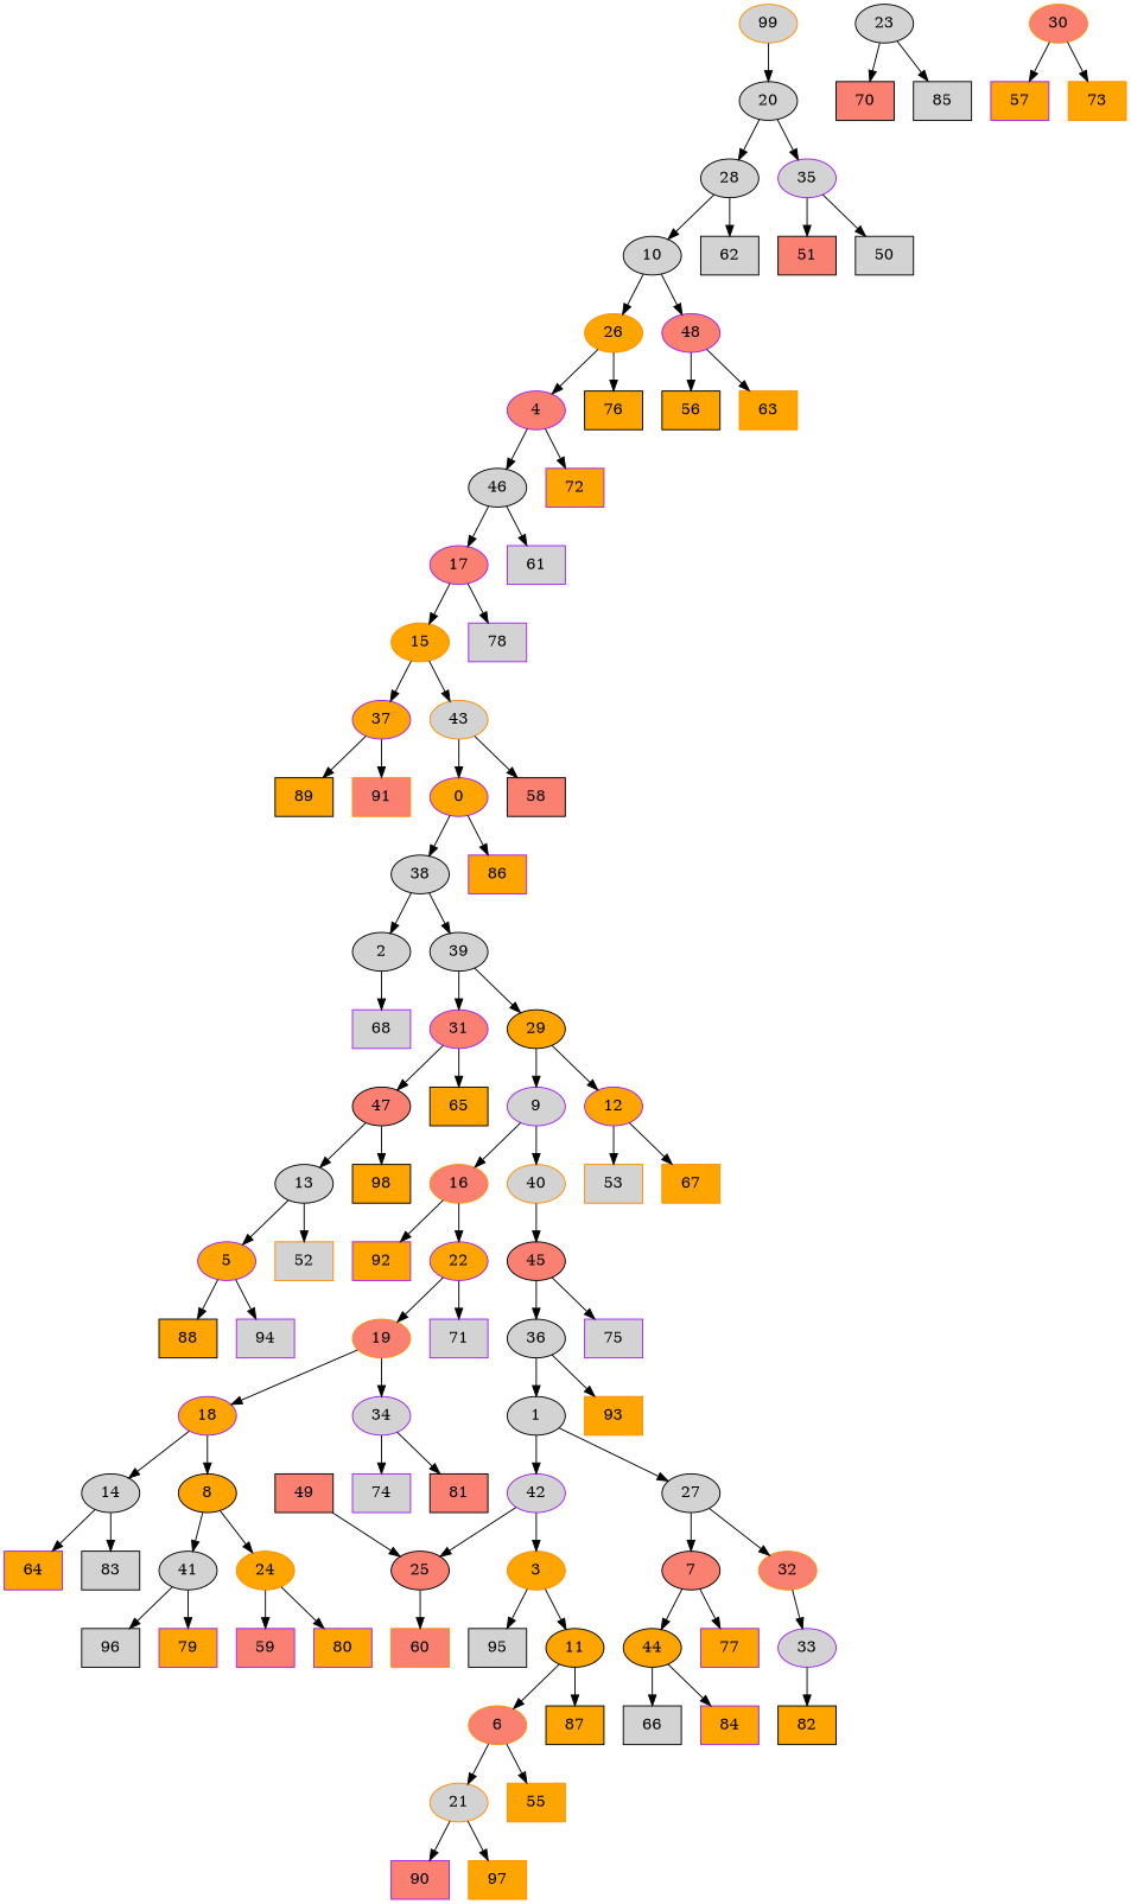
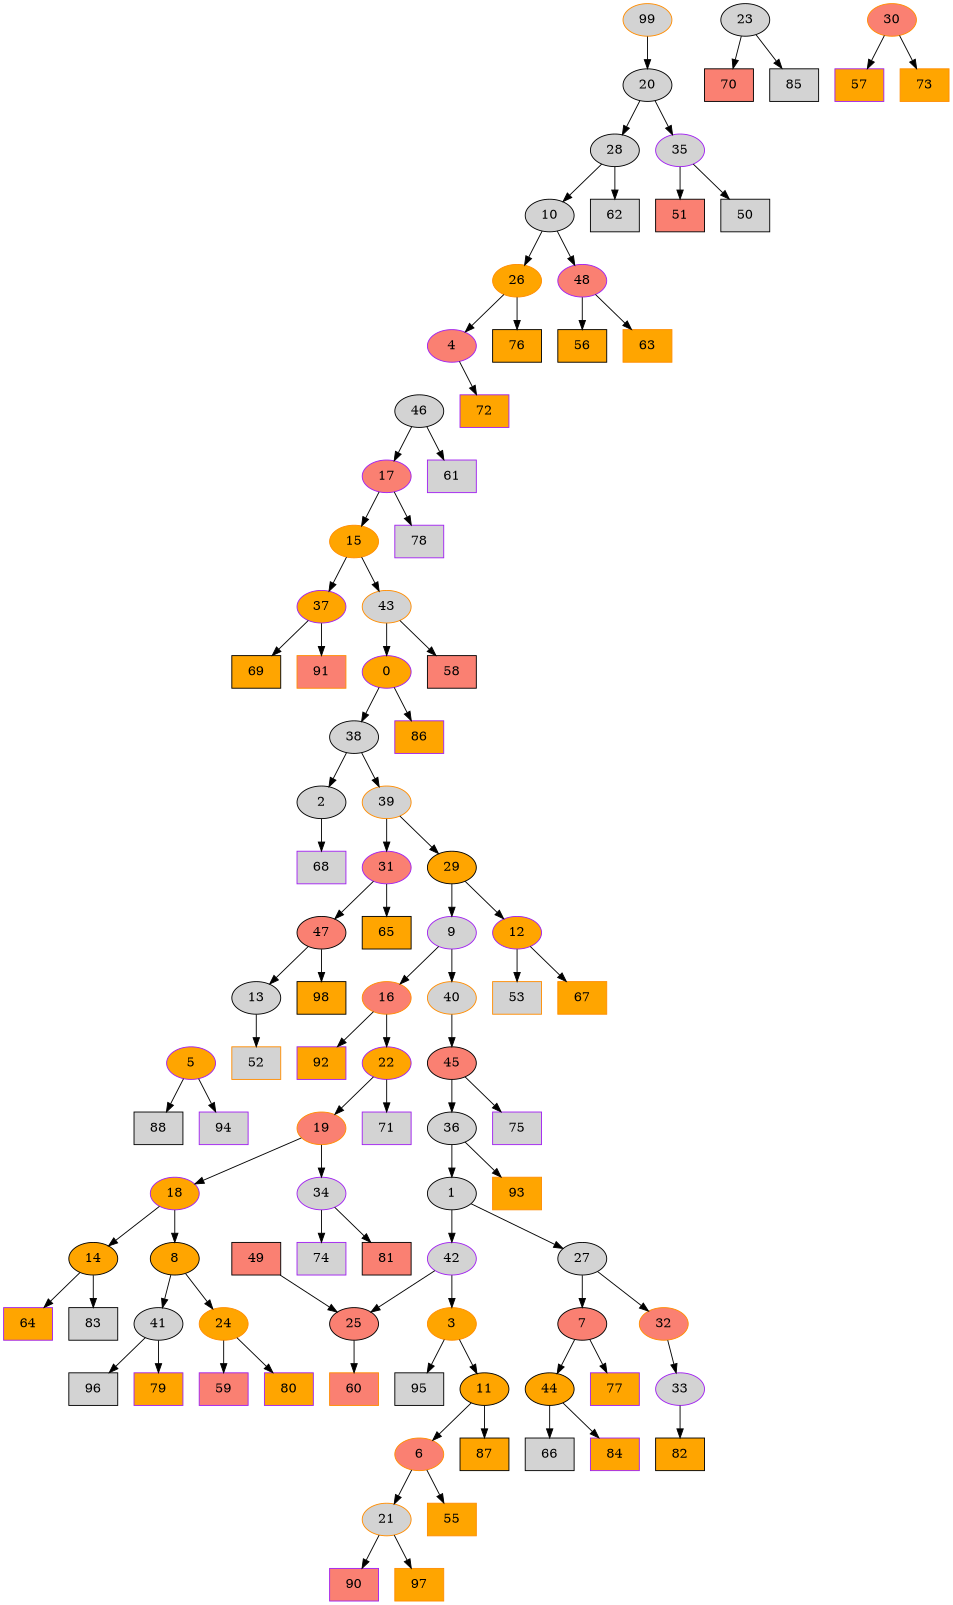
  digraph {
    node [color=black fillcolor=orange style=filled]
    n1 [color=purple label=0]
    n2 [fillcolor=lightgrey label=38]
    n3 [color=purple label=86 shape=box]
    n4 [fillcolor=lightgrey label=2]
-   n5 [fillcolor=lightgrey label=39]
+   n5 [color=darkorange fillcolor=lightgrey label=39]
    n6 [fillcolor=lightgrey label=1]
    n7 [fillcolor=lightgrey label=27]
    n8 [color=purple fillcolor=lightgrey label=42]
    n9 [fillcolor=salmon label=7]
    n10 [color=darkorange fillcolor=salmon label=32]
    n11 [color=darkorange label=3]
    n12 [fillcolor=salmon label=25]
    n13 [color=purple fillcolor=lightgrey label=68 shape=box]
    n14 [label=11]
    n15 [fillcolor=lightgrey label=95 shape=box]
    n16 [color=darkorange fillcolor=salmon label=6]
    n17 [label=87 shape=box]
    n18 [color=purple fillcolor=salmon label=4]
    n19 [fillcolor=lightgrey label=46]
    n20 [color=purple label=72 shape=box]
    n21 [color=purple fillcolor=salmon label=17]
    n22 [color=purple fillcolor=lightgrey label=61 shape=box]
    n23 [color=purple label=5]
-   n24 [label=88 shape=box]
+   n24 [fillcolor=lightgrey label=88 shape=box]
    n25 [color=purple fillcolor=lightgrey label=94 shape=box]
    n26 [color=darkorange fillcolor=lightgrey label=21]
    n27 [color=darkorange label=55 shape=box]
    n28 [color=purple fillcolor=salmon label=90 shape=box]
    n29 [color=darkorange label=97 shape=box]
    n30 [label=44]
    n31 [color=purple label=77 shape=box]
    n32 [color=purple label=84 shape=box]
    n33 [fillcolor=lightgrey label=66 shape=box]
    n34 [label=8]
    n35 [color=darkorange label=24]
    n36 [fillcolor=lightgrey label=41]
    n37 [color=purple label=80 shape=box]
    n38 [color=purple fillcolor=salmon label=59 shape=box]
    n39 [color=purple label=79 shape=box]
    n40 [fillcolor=lightgrey label=96 shape=box]
    n41 [color=purple fillcolor=lightgrey label=9]
    n42 [color=darkorange fillcolor=salmon label=16]
    n43 [color=darkorange fillcolor=lightgrey label=40]
    n44 [color=purple label=22]
    n45 [color=purple label=92 shape=box]
    n46 [fillcolor=salmon label=45]
    n47 [fillcolor=lightgrey label=10]
    n48 [color=darkorange label=26]
    n49 [color=purple fillcolor=salmon label=48]
    n50 [label=76 shape=box]
    n51 [label=56 shape=box]
    n52 [color=darkorange label=63 shape=box]
    n53 [color=purple label=12]
    n54 [color=darkorange fillcolor=lightgrey label=53 shape=box]
    n55 [color=darkorange label=67 shape=box]
    n56 [fillcolor=lightgrey label=13]
    n57 [color=darkorange fillcolor=lightgrey label=52 shape=box]
-   n58 [fillcolor=lightgrey label=14]
+   n58 [label=14]
    n59 [fillcolor=lightgrey label=83 shape=box]
    n60 [color=purple label=64 shape=box]
    n61 [color=darkorange label=15]
    n62 [color=purple label=37]
    n63 [color=darkorange fillcolor=lightgrey label=43]
-   n64 [label=89 shape=box]
+   n64 [label=69 shape=box]
    n65 [color=darkorange fillcolor=salmon label=91 shape=box]
    n66 [fillcolor=salmon label=58 shape=box]
    n67 [color=darkorange fillcolor=salmon label=19]
    n68 [color=purple fillcolor=lightgrey label=71 shape=box]
    n69 [color=purple fillcolor=lightgrey label=78 shape=box]
    n70 [color=purple label=18]
    n71 [color=purple fillcolor=lightgrey label=34]
    n72 [fillcolor=salmon label=81 shape=box]
    n73 [color=purple fillcolor=lightgrey label=74 shape=box]
    n74 [fillcolor=lightgrey label=20]
    n75 [fillcolor=lightgrey label=28]
    n76 [color=purple fillcolor=lightgrey label=35]
    n77 [fillcolor=lightgrey label=62 shape=box]
    n78 [fillcolor=salmon label=51 shape=box]
    n79 [fillcolor=lightgrey label=50 shape=box]
    n80 [fillcolor=lightgrey label=23]
    n81 [fillcolor=salmon label=70 shape=box]
    n82 [fillcolor=lightgrey label=85 shape=box]
    n83 [color=darkorange fillcolor=salmon label=60 shape=box]
    n84 [fillcolor=salmon label=49 shape=box]
    n85 [color=purple fillcolor=lightgrey label=33]
    n86 [label=29]
    n87 [color=darkorange fillcolor=salmon label=30]
    n88 [color=purple label=57 shape=box]
    n89 [color=darkorange label=73 shape=box]
    n90 [color=purple fillcolor=salmon label=31]
    n91 [fillcolor=salmon label=47]
    n92 [label=65 shape=box]
    n93 [label=98 shape=box]
    n94 [label=82 shape=box]
    n95 [fillcolor=lightgrey label=36]
    n96 [color=darkorange label=93 shape=box]
    n97 [color=purple fillcolor=lightgrey label=75 shape=box]
    n98 [color=darkorange fillcolor=lightgrey label=99]
    n1 -> n2
    n1 -> n3
    n2 -> n4
    n2 -> n5
    n4 -> n13
    n5 -> n86
    n5 -> n90
    n6 -> n7
    n6 -> n8
    n7 -> n9
    n7 -> n10
    n8 -> n11
    n8 -> n12
    n9 -> n30
    n9 -> n31
    n10 -> n85
    n11 -> n14
    n11 -> n15
    n12 -> n83
    n14 -> n16
    n14 -> n17
    n16 -> n26
    n16 -> n27
-   n18 -> n19
    n18 -> n20
    n19 -> n21
    n19 -> n22
    n21 -> n61
    n21 -> n69
    n23 -> n24
    n23 -> n25
    n26 -> n28
    n26 -> n29
    n30 -> n32
    n30 -> n33
    n34 -> n35
    n34 -> n36
    n35 -> n37
    n35 -> n38
    n36 -> n39
    n36 -> n40
    n41 -> n42
    n41 -> n43
    n42 -> n44
    n42 -> n45
    n43 -> n46
    n44 -> n67
    n44 -> n68
    n46 -> n95
    n46 -> n97
    n47 -> n48
    n47 -> n49
    n48 -> n18
    n48 -> n50
    n49 -> n51
    n49 -> n52
    n53 -> n54
    n53 -> n55
-   n56 -> n23
    n56 -> n57
    n58 -> n59
    n58 -> n60
    n61 -> n62
    n61 -> n63
    n62 -> n64
    n62 -> n65
    n63 -> n1
    n63 -> n66
    n67 -> n70
    n67 -> n71
    n70 -> n34
    n70 -> n58
    n71 -> n72
    n71 -> n73
    n74 -> n75
    n74 -> n76
    n75 -> n47
    n75 -> n77
    n76 -> n78
    n76 -> n79
    n80 -> n81
    n80 -> n82
    n84 -> n12
    n85 -> n94
    n86 -> n41
    n86 -> n53
    n87 -> n88
    n87 -> n89
    n90 -> n91
    n90 -> n92
    n91 -> n56
    n91 -> n93
    n95 -> n6
    n95 -> n96
    n98 -> n74
  }
